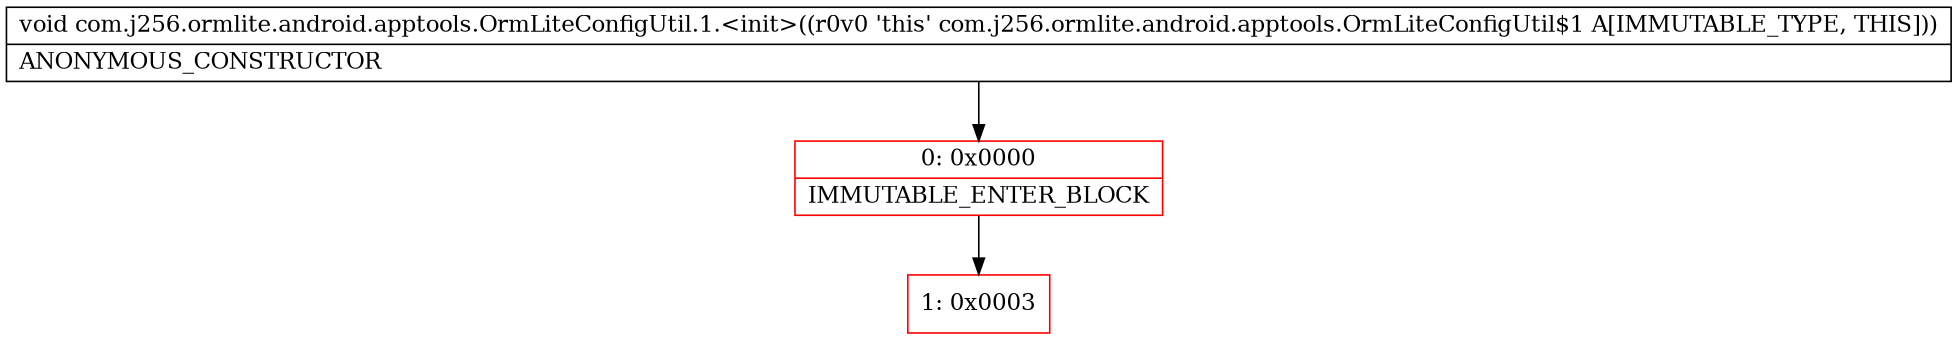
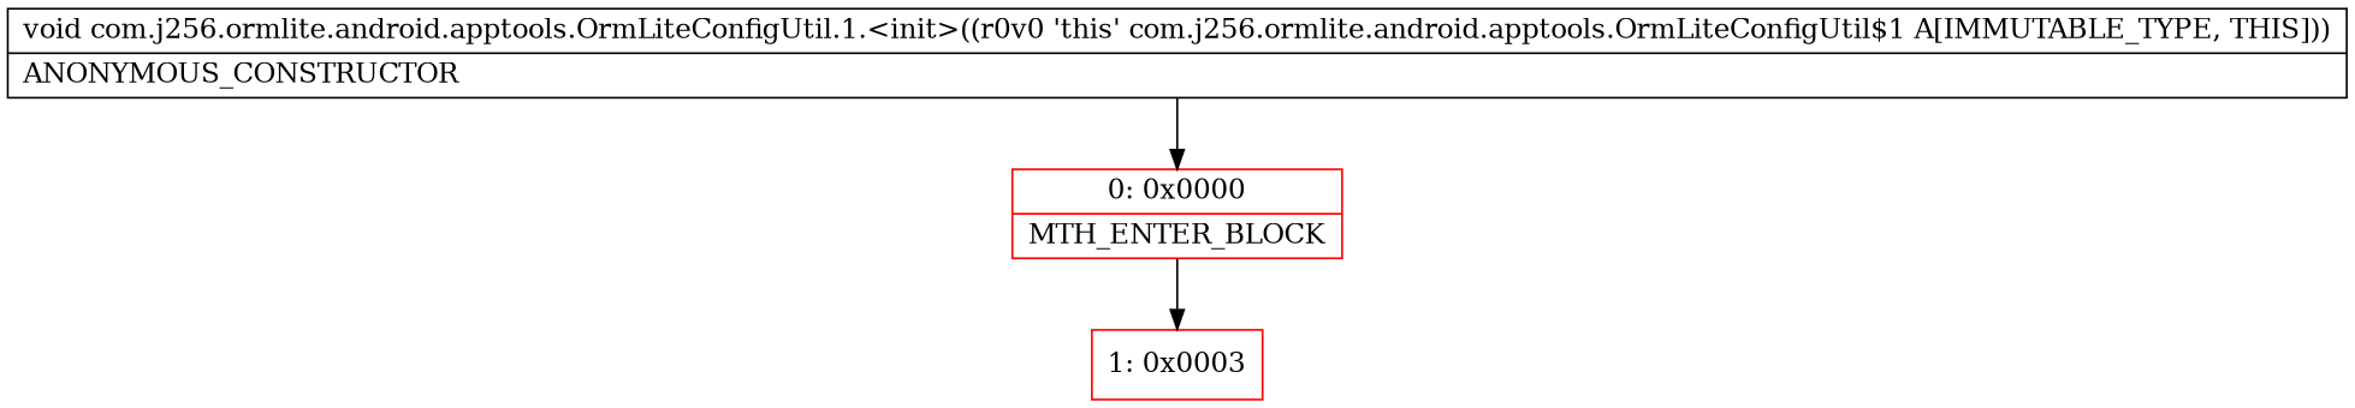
  digraph {
    node [color=red shape=record]
-   n1 [label="{0\:\ 0x0000|IMMUTABLE_ENTER_BLOCK\l}"]
+   n1 [label="{0\:\ 0x0000|MTH_ENTER_BLOCK\l}"]
    n2 [label="{1\:\ 0x0003}"]
    n3 [label="{void com.j256.ormlite.android.apptools.OrmLiteConfigUtil.1.\<init\>((r0v0 'this' com.j256.ormlite.android.apptools.OrmLiteConfigUtil$1 A[IMMUTABLE_TYPE, THIS]))  | ANONYMOUS_CONSTRUCTOR\l}" color=""]
    subgraph cluster_1 {
      label="R(0)"
    }
    n1 -> n2
    n3 -> n1
  }
